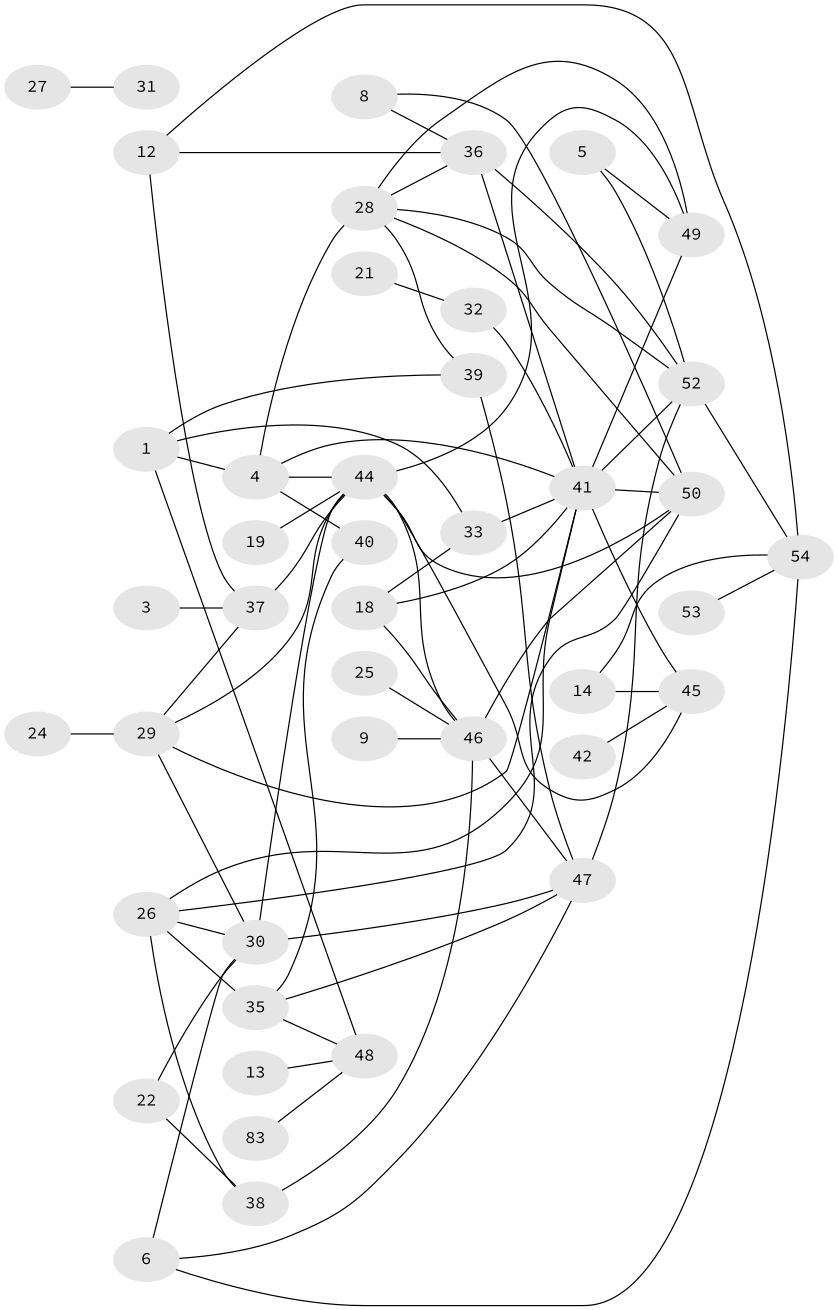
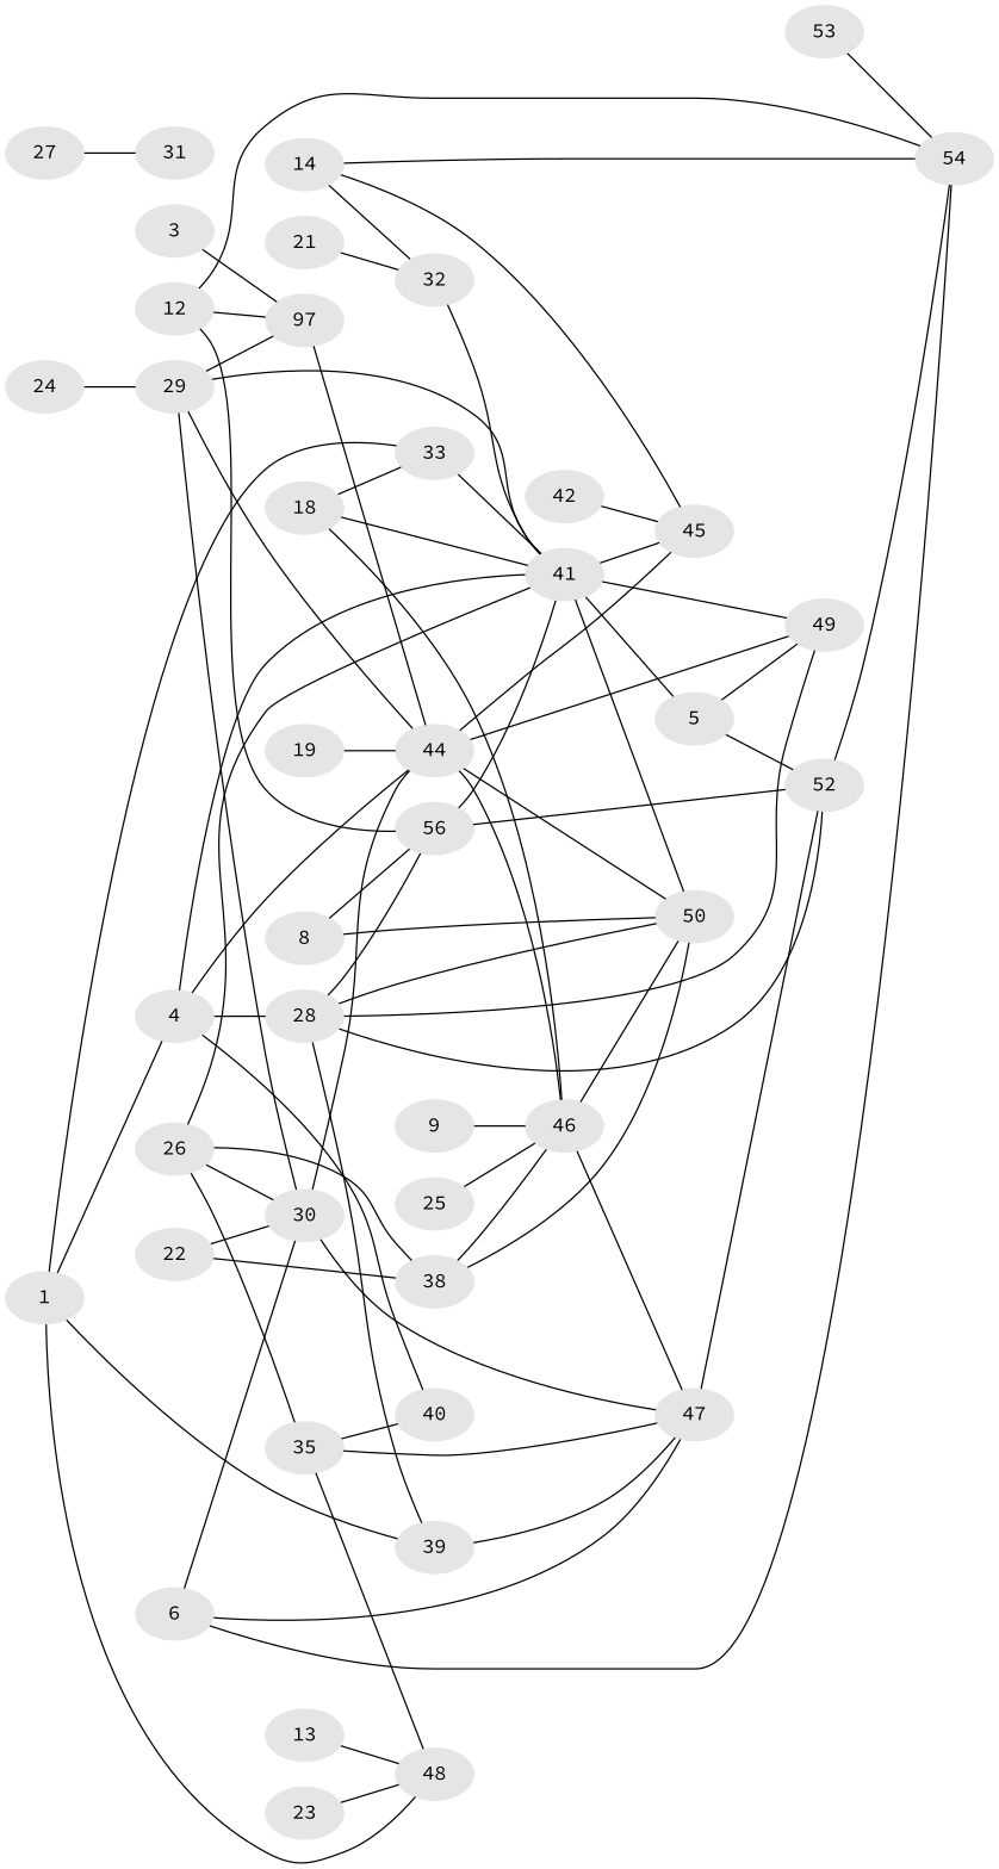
  graph {
    fontname="Source Code Pro"
    rankdir=LR
    node [color=gray90 fontname="Source Code Pro" style=filled]
    edge [fontname="Source Code Pro" weight=1.0]
    1
    4
    33
    39
    48
    28
    40
    41
    44
    47
    3
-   37
+   37 [label=97]
    49
    52
-   36
+   36 [label=56]
    50
    45
    46
    5
    54
    6
    30
    8
    9
    12
    13
    14
    32
    18
    19
    21
    22
    38
-   23 [label=83]
+   23
    24
    29
    25
    26
    35
    27
    31
    42
    53
    1 -- 4
    1 -- 33
    1 -- 39
    1 -- 48
    4 -- 28 [weight=2.0]
    4 -- 40
    4 -- 41
    4 -- 44
    33 -- 41
    39 -- 47
    28 -- 39
    28 -- 49
    28 -- 52
    28 -- 36
    28 -- 50
    41 -- 49 [weight=3.0]
-   41 -- 52
+   41 -- 5
    41 -- 50
    41 -- 45 [weight=2.0]
    44 -- 49
    44 -- 50
    44 -- 45
    44 -- 46
    47 -- 52
    3 -- 37
    37 -- 44
    52 -- 54
    36 -- 41
    36 -- 52
    46 -- 47
    46 -- 50
    5 -- 49
    5 -- 52
    6 -- 47
    6 -- 54
    6 -- 30
    30 -- 44
    30 -- 47
    8 -- 36
    8 -- 50
    9 -- 46
    12 -- 37
    12 -- 36
    12 -- 54
    13 -- 48
    14 -- 45
    14 -- 54
+   14 -- 32
    32 -- 41
    18 -- 33
    18 -- 41
    18 -- 46
    19 -- 44
    21 -- 32
    22 -- 30
    22 -- 38
    38 -- 46
    23 -- 48
    24 -- 29
    29 -- 41
    29 -- 44
    29 -- 37
    29 -- 30
    25 -- 46
    26 -- 41 [weight=2.0]
-   26 -- 50
+   38 -- 50
    26 -- 30
    26 -- 38
    26 -- 35
    35 -- 48
    35 -- 40
    35 -- 47
    27 -- 31
    42 -- 45
    53 -- 54
  }
